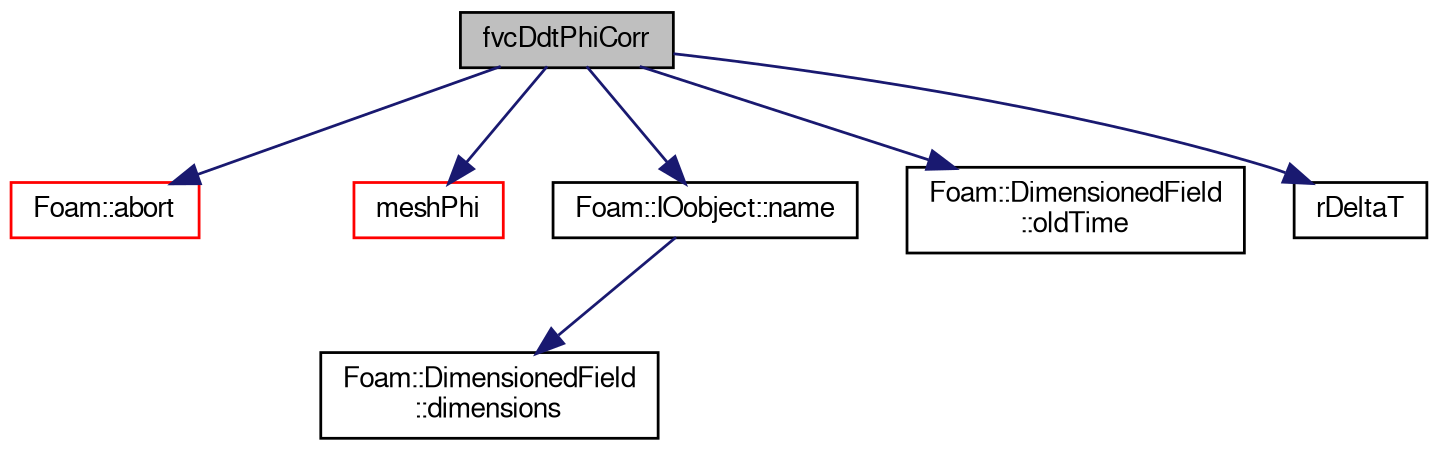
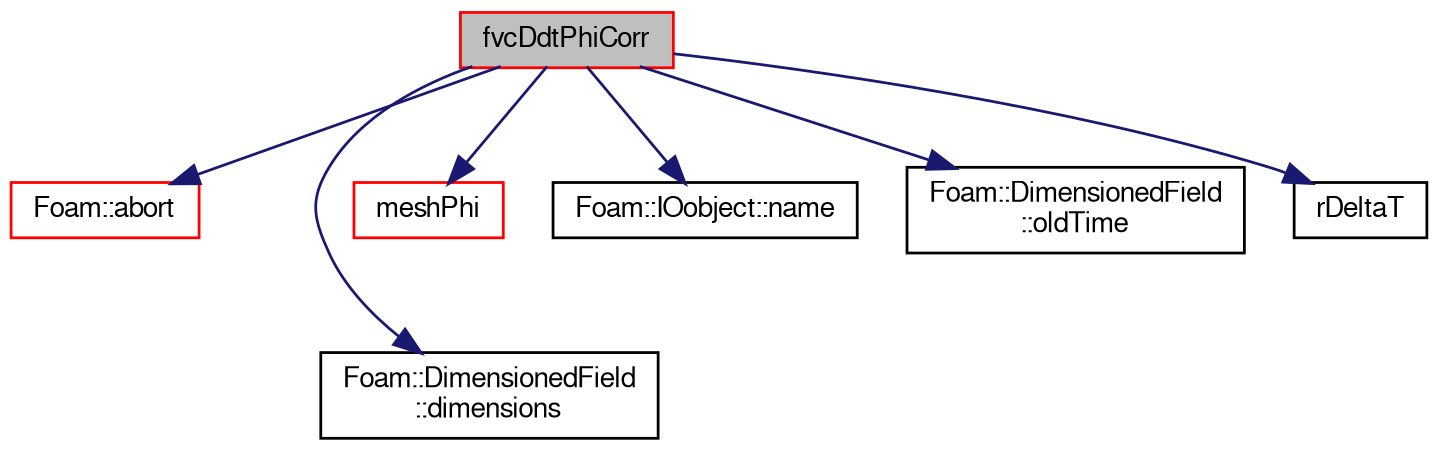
  digraph {
    rankdir=TB
    node [color=black fontname=FreeSans fontsize=10 shape=record]
    edge [color=midnightblue fontname=FreeSans fontsize=10 labelfontname=FreeSans labelfontsize=10 style=solid]
-   n1 [fillcolor=grey75 fontcolor=black height=0.2 label=fvcDdtPhiCorr style=filled width=0.4]
+   n1 [color=red fillcolor=grey75 fontcolor=black height=0.2 label=fvcDdtPhiCorr style=filled width=0.4]
    n2 [color=red height=0.2 label="Foam::abort" width=0.4]
    n3 [height=0.2 label="Foam::DimensionedField\l::dimensions" width=0.4]
    n4 [color=red height=0.2 label=meshPhi width=0.4]
    n5 [height=0.2 label="Foam::IOobject::name" width=0.4]
    n6 [height=0.2 label="Foam::DimensionedField\l::oldTime" width=0.4]
    n7 [height=0.2 label=rDeltaT width=0.4]
    n1 -> n2
-   n5 -> n3
+   n1 -> n3
    n1 -> n4
    n1 -> n5
    n1 -> n6
    n1 -> n7
  }
